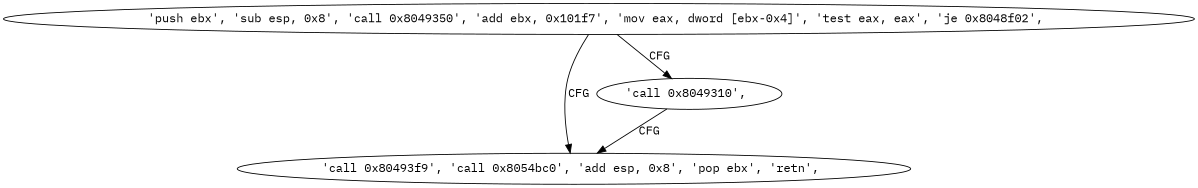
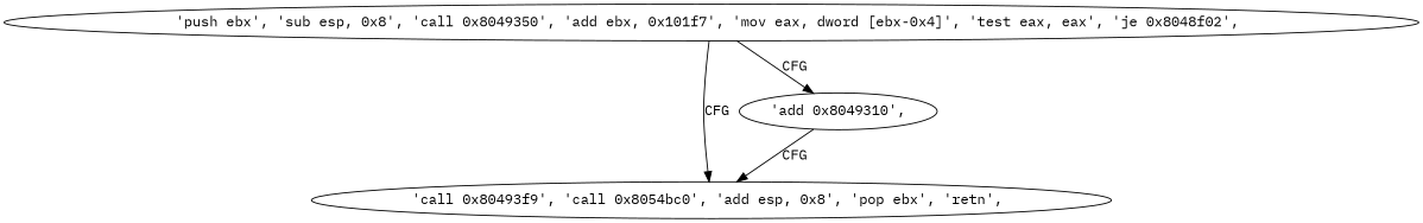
  digraph {
    fontname="IBM Plex Mono"
    node [fontname="IBM Plex Mono"]
    edge [fontname="IBM Plex Mono"]
    n1 [label="'push ebx', 'sub esp, 0x8', 'call 0x8049350', 'add ebx, 0x101f7', 'mov eax, dword [ebx-0x4]', 'test eax, eax', 'je 0x8048f02', "]
    n2 [label="'call 0x80493f9', 'call 0x8054bc0', 'add esp, 0x8', 'pop ebx', 'retn', "]
-   n3 [label="'call 0x8049310', "]
+   n3 [label="'add 0x8049310',"]
    n1 -> n2 [label=CFG]
    n1 -> n3 [label=CFG]
    n3 -> n2 [label=CFG]
  }
